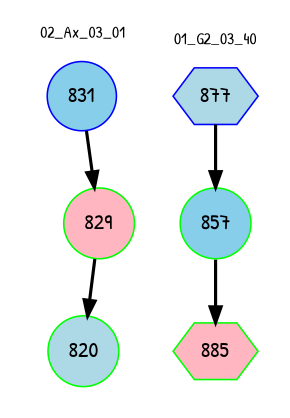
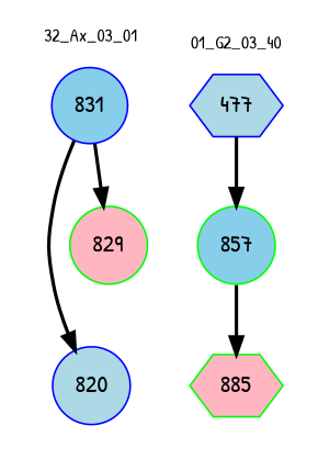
  digraph {
    fontname="Patrick Hand"
    node [color=green fillcolor=skyblue fontname="Patrick Hand" shape=circle style=filled]
    edge [color=black fontname="Patrick Hand" style=bold]
    n1 [color=blue label=831]
-   n2 [fillcolor=lightblue label=820]
+   n2 [color=blue fillcolor=lightblue label=820]
    n3 [fillcolor=lightpink label=829]
-   n4 [color=blue fillcolor=lightblue label=877 shape=hexagon]
+   n4 [color=blue fillcolor=lightblue label=477 shape=hexagon]
    n5 [label=857]
    n6 [fillcolor=lightpink label=885 shape=hexagon]
    subgraph cluster_1 {
      color=white
      fontsize=10
-     label="02_Ax_03_01"
+     label="32_Ax_03_01"
      n1
      n2
      n3
    }
    subgraph cluster_2 {
      color=white
      fontsize=10
      label="01_G2_03_40"
      n4
      n5
      n6
    }
-   n3 -> n2
+   n1 -> n2
    n1 -> n3
    n4 -> n5
    n5 -> n6
  }
